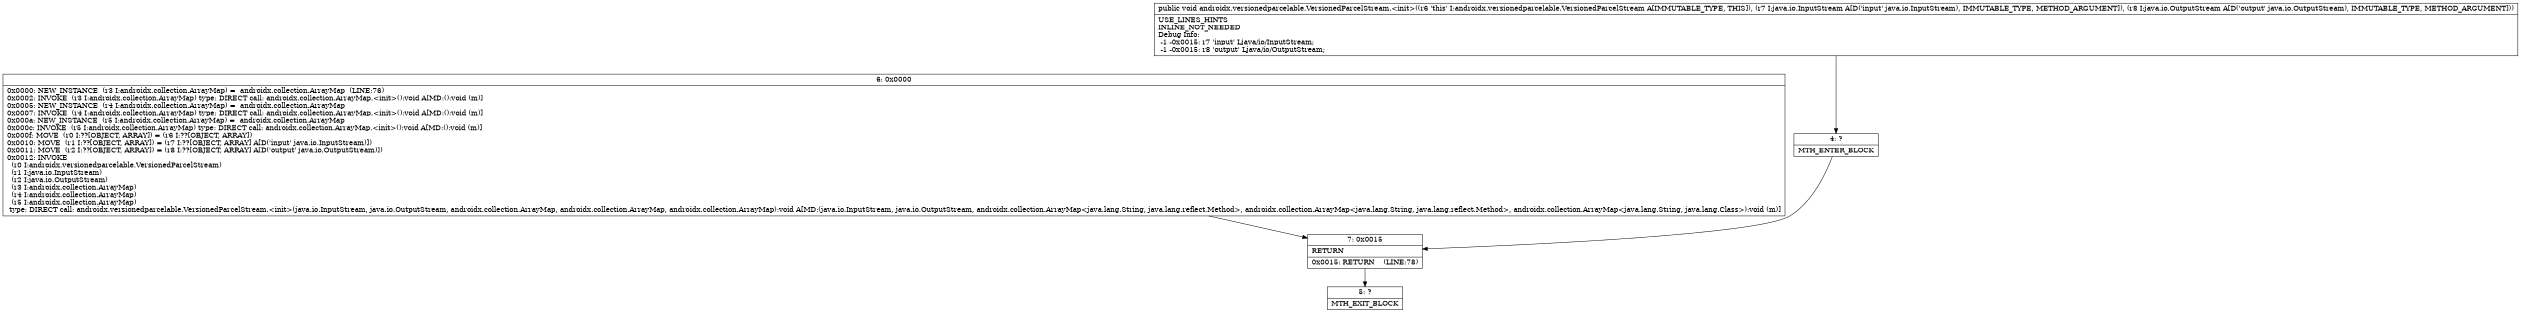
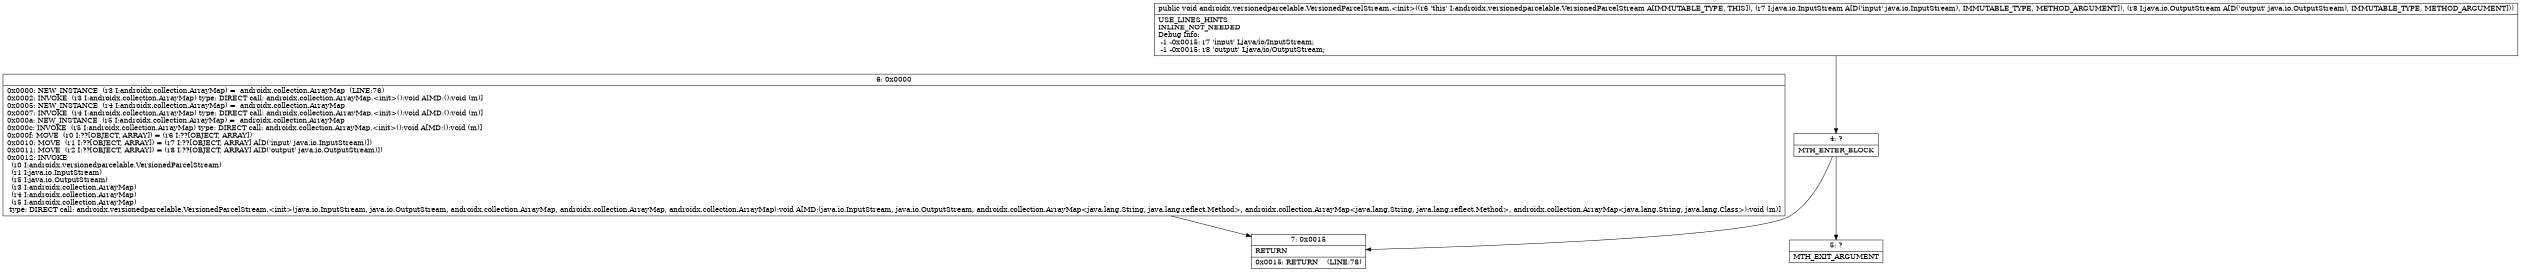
  digraph {
    node [shape=record]
    n1 [label="{4\:\ ?|MTH_ENTER_BLOCK\l}"]
    n2 [label="{7\:\ 0x0015|RETURN\l|0x0015: RETURN    (LINE:78)\l}"]
-   n3 [label="{6\:\ 0x0000|0x0000: NEW_INSTANCE  (r3 I:androidx.collection.ArrayMap) =  androidx.collection.ArrayMap  (LINE:76)\l0x0002: INVOKE  (r3 I:androidx.collection.ArrayMap) type: DIRECT call: androidx.collection.ArrayMap.\<init\>():void A[MD:():void (m)]\l0x0005: NEW_INSTANCE  (r4 I:androidx.collection.ArrayMap) =  androidx.collection.ArrayMap \l0x0007: INVOKE  (r4 I:androidx.collection.ArrayMap) type: DIRECT call: androidx.collection.ArrayMap.\<init\>():void A[MD:():void (m)]\l0x000a: NEW_INSTANCE  (r5 I:androidx.collection.ArrayMap) =  androidx.collection.ArrayMap \l0x000c: INVOKE  (r5 I:androidx.collection.ArrayMap) type: DIRECT call: androidx.collection.ArrayMap.\<init\>():void A[MD:():void (m)]\l0x000f: MOVE  (r0 I:??[OBJECT, ARRAY]) = (r6 I:??[OBJECT, ARRAY]) \l0x0010: MOVE  (r1 I:??[OBJECT, ARRAY]) = (r7 I:??[OBJECT, ARRAY] A[D('input' java.io.InputStream)]) \l0x0011: MOVE  (r2 I:??[OBJECT, ARRAY]) = (r8 I:??[OBJECT, ARRAY] A[D('output' java.io.OutputStream)]) \l0x0012: INVOKE  \l  (r0 I:androidx.versionedparcelable.VersionedParcelStream)\l  (r1 I:java.io.InputStream)\l  (r2 I:java.io.OutputStream)\l  (r3 I:androidx.collection.ArrayMap)\l  (r4 I:androidx.collection.ArrayMap)\l  (r5 I:androidx.collection.ArrayMap)\l type: DIRECT call: androidx.versionedparcelable.VersionedParcelStream.\<init\>(java.io.InputStream, java.io.OutputStream, androidx.collection.ArrayMap, androidx.collection.ArrayMap, androidx.collection.ArrayMap):void A[MD:(java.io.InputStream, java.io.OutputStream, androidx.collection.ArrayMap\<java.lang.String, java.lang.reflect.Method\>, androidx.collection.ArrayMap\<java.lang.String, java.lang.reflect.Method\>, androidx.collection.ArrayMap\<java.lang.String, java.lang.Class\>):void (m)]\l}"]
-   n4 [label="{5\:\ ?|MTH_EXIT_BLOCK\l}"]
+   n3 [label="{6\:\ 0x0000|0x0000: NEW_INSTANCE  (r3 I:androidx.collection.ArrayMap) =  androidx.collection.ArrayMap  (LINE:76)\l0x0002: INVOKE  (r3 I:androidx.collection.ArrayMap) type: DIRECT call: androidx.collection.ArrayMap.\<init\>():void A[MD:():void (m)]\l0x0005: NEW_INSTANCE  (r4 I:androidx.collection.ArrayMap) =  androidx.collection.ArrayMap \l0x0007: INVOKE  (r4 I:androidx.collection.ArrayMap) type: DIRECT call: androidx.collection.ArrayMap.\<init\>():void A[MD:():void (m)]\l0x000a: NEW_INSTANCE  (r5 I:androidx.collection.ArrayMap) =  androidx.collection.ArrayMap \l0x000c: INVOKE  (r5 I:androidx.collection.ArrayMap) type: DIRECT call: androidx.collection.ArrayMap.\<init\>():void A[MD:():void (m)]\l0x000f: MOVE  (r0 I:??[OBJECT, ARRAY]) = (r6 I:??[OBJECT, ARRAY]) \l0x0010: MOVE  (r1 I:??[OBJECT, ARRAY]) = (r7 I:??[OBJECT, ARRAY] A[D('input' java.io.InputStream)]) \l0x0011: MOVE  (r2 I:??[OBJECT, ARRAY]) = (r8 I:??[OBJECT, ARRAY] A[D('output' java.io.OutputStream)]) \l0x0012: INVOKE  \l  (r0 I:androidx.versionedparcelable.VersionedParcelStream)\l  (r1 I:java.io.InputStream)\l  (r5 I:java.io.OutputStream)\l  (r3 I:androidx.collection.ArrayMap)\l  (r4 I:androidx.collection.ArrayMap)\l  (r5 I:androidx.collection.ArrayMap)\l type: DIRECT call: androidx.versionedparcelable.VersionedParcelStream.\<init\>(java.io.InputStream, java.io.OutputStream, androidx.collection.ArrayMap, androidx.collection.ArrayMap, androidx.collection.ArrayMap):void A[MD:(java.io.InputStream, java.io.OutputStream, androidx.collection.ArrayMap\<java.lang.String, java.lang.reflect.Method\>, androidx.collection.ArrayMap\<java.lang.String, java.lang.reflect.Method\>, androidx.collection.ArrayMap\<java.lang.String, java.lang.Class\>):void (m)]\l}"]
+   n4 [label="{5\:\ ?|MTH_EXIT_ARGUMENT\l}"]
    n5 [label="{public void androidx.versionedparcelable.VersionedParcelStream.\<init\>((r6 'this' I:androidx.versionedparcelable.VersionedParcelStream A[IMMUTABLE_TYPE, THIS]), (r7 I:java.io.InputStream A[D('input' java.io.InputStream), IMMUTABLE_TYPE, METHOD_ARGUMENT]), (r8 I:java.io.OutputStream A[D('output' java.io.OutputStream), IMMUTABLE_TYPE, METHOD_ARGUMENT]))  | USE_LINES_HINTS\lINLINE_NOT_NEEDED\lDebug Info:\l  \-1 \-0x0015: r7 'input' Ljava\/io\/InputStream;\l  \-1 \-0x0015: r8 'output' Ljava\/io\/OutputStream;\l}"]
    n1 -> n2
-   n2 -> n4
+   n1 -> n4
    n3 -> n2
    n5 -> n1
  }
